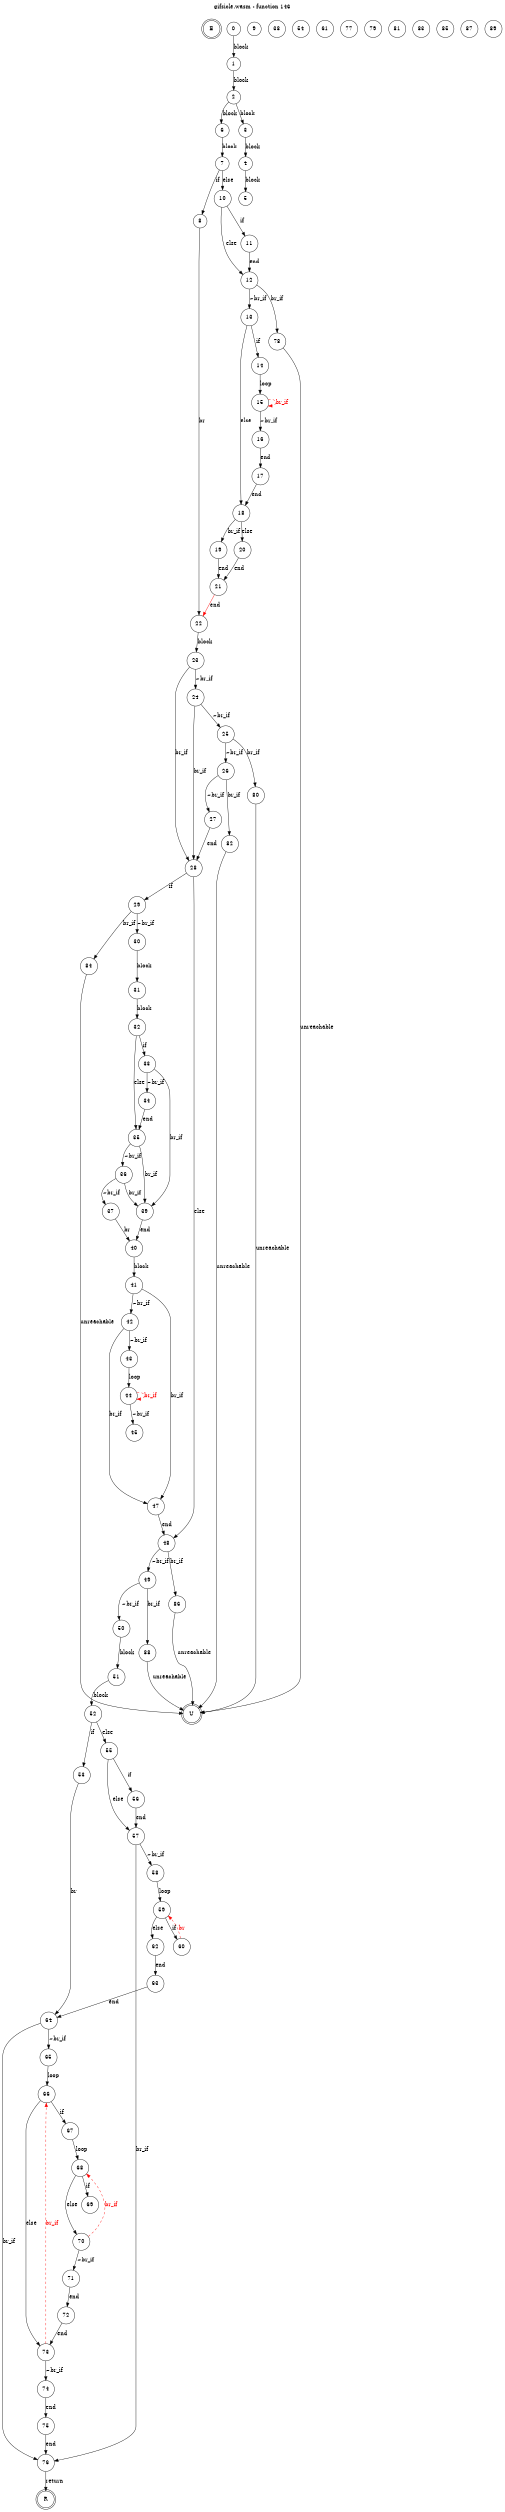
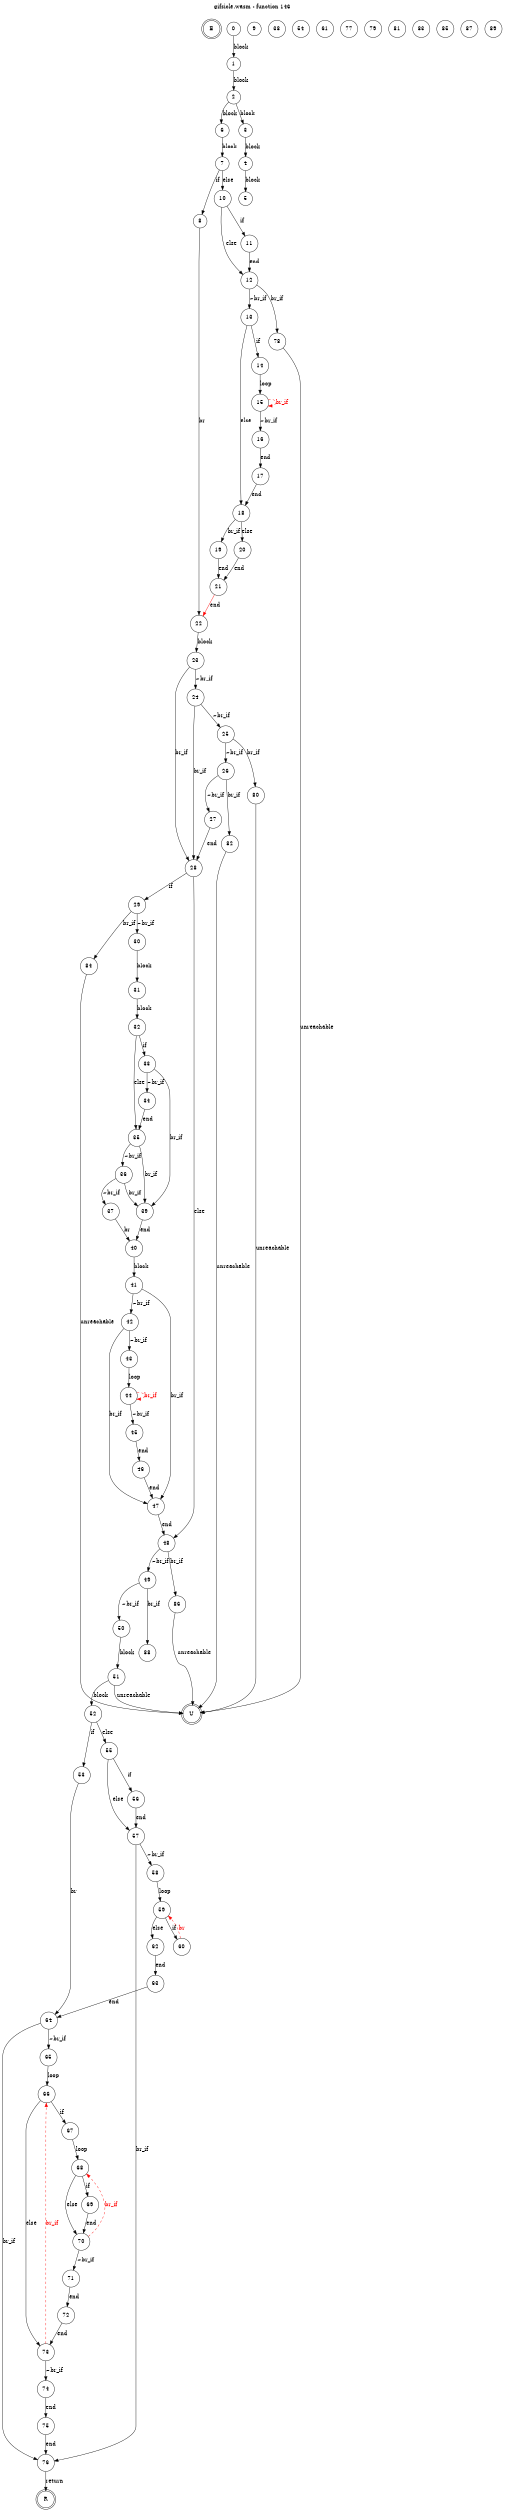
  digraph {
    fontname="DejaVu Serif"
    label="gifsicle.wasm - function 146"
    labelfontcolor=black
    labelfontname=Helvetica
    labelfontsize=16
    labelloc=t
    node [fontname="DejaVu Serif" shape=circle fontcolor=black]
    edge [fontname="DejaVu Serif"]
    E [shape=doublecircle fontcolor=""]
    U [shape=doublecircle fontcolor=""]
    R [shape=doublecircle fontcolor=""]
    n4 [label=0]
    n5 [label=1]
    n6 [label=2]
    n7 [label=3]
    n8 [label=6]
    n9 [label=4]
    n10 [label=5]
    n11 [label=7]
    n12 [label=8]
    n13 [label=10]
    n14 [label=22]
    n15 [label=11]
    n16 [label=12]
    n17 [label=23]
    n18 [label=9]
    n19 [label=13]
    n20 [label=78]
    n21 [label=14]
    n22 [label=18]
    n23 [label=15]
    n24 [label=19]
    n25 [label=20]
    n26 [label=16]
    n27 [label=17]
    n28 [label=21]
    n29 [label=24]
    n30 [label=28]
    n31 [label=25]
    n32 [label=29]
    n33 [label=48]
    n34 [label=26]
    n35 [label=80]
    n36 [label=27]
    n37 [label=82]
    n38 [label=30]
    n39 [label=84]
    n40 [label=49]
    n41 [label=86]
    n42 [label=31]
    n43 [label=32]
    n44 [label=33]
    n45 [label=35]
    n46 [label=34]
    n47 [label=39]
    n48 [label=36]
    n49 [label=40]
    n50 [label=37]
    n51 [label=41]
    n52 [label=38]
    n53 [label=42]
    n54 [label=47]
    n55 [label=43]
    n56 [label=44]
    n57 [label=45]
+   n58 [label=46]
    n59 [label=50]
    n60 [label=88]
    n61 [label=51]
    n62 [label=52]
    n63 [label=53]
    n64 [label=55]
    n65 [label=64]
    n66 [label=56]
    n67 [label=57]
    n68 [label=76]
    n69 [label=65]
    n70 [label=54]
    n71 [label=58]
    n72 [label=59]
    n73 [label=60]
    n74 [label=62]
    n75 [label=63]
    n76 [label=61]
    n77 [label=66]
    n78 [label=67]
    n79 [label=73]
    n80 [label=68]
    n81 [label=74]
    n82 [label=69]
    n83 [label=70]
    n84 [label=71]
    n85 [label=72]
    n86 [label=75]
    n87 [label=77]
    n88 [label=79]
    n89 [label=81]
    n90 [label=83]
    n91 [label=85]
    n92 [label=87]
    n93 [label=89]
    n4 -> n5 [label=block]
    n5 -> n6 [label=block]
    n6 -> n7 [label=block]
    n6 -> n8 [label=block]
    n7 -> n9 [label=block]
    n8 -> n11 [label=block]
    n9 -> n10 [label=block]
    n11 -> n12 [label=if]
    n11 -> n13 [label=else]
    n12 -> n14 [label=br]
    n13 -> n15 [label=if]
    n13 -> n16 [label=else]
    n14 -> n17 [label=block]
    n15 -> n16 [label=end]
    n16 -> n19 [label="~br_if"]
    n16 -> n20 [label=br_if]
    n17 -> n29 [label="~br_if"]
    n17 -> n30 [label=br_if]
    n19 -> n21 [label=if]
    n19 -> n22 [label=else]
    n20 -> U [label=unreachable]
    n21 -> n23 [label=loop]
    n22 -> n24 [label=br_if]
    n22 -> n25 [label=else]
    n23 -> n23 [color=red fontcolor=red label=br_if style=dashed]
    n23 -> n26 [label="~br_if"]
    n24 -> n28 [label=end]
    n25 -> n28 [label=end]
    n26 -> n27 [label=end]
    n27 -> n22 [label=end]
    n28 -> n14 [color=red label=end]
    n29 -> n30 [label=br_if]
    n29 -> n31 [label="~br_if"]
    n30 -> n32 [label=if]
    n30 -> n33 [label=else]
    n31 -> n34 [label="~br_if"]
    n31 -> n35 [label=br_if]
    n32 -> n38 [label="~br_if"]
    n32 -> n39 [label=br_if]
    n33 -> n40 [label="~br_if"]
    n33 -> n41 [label=br_if]
    n34 -> n36 [label="~br_if"]
    n34 -> n37 [label=br_if]
    n35 -> U [label=unreachable]
    n36 -> n30 [label=end]
    n37 -> U [label=unreachable]
    n38 -> n42 [label=block]
    n39 -> U [label=unreachable]
    n40 -> n59 [label="~br_if"]
    n40 -> n60 [label=br_if]
    n41 -> U [label=unreachable]
    n42 -> n43 [label=block]
    n43 -> n44 [label=if]
    n43 -> n45 [label=else]
    n44 -> n46 [label="~br_if"]
    n44 -> n47 [label=br_if]
    n45 -> n47 [label=br_if]
    n45 -> n48 [label="~br_if"]
    n46 -> n45 [label=end]
    n47 -> n49 [label=end]
    n48 -> n47 [label=br_if]
    n48 -> n50 [label="~br_if"]
    n49 -> n51 [label=block]
    n50 -> n49 [label=br]
    n51 -> n53 [label="~br_if"]
    n51 -> n54 [label=br_if]
    n53 -> n54 [label=br_if]
    n53 -> n55 [label="~br_if"]
    n54 -> n33 [label=end]
    n55 -> n56 [label=loop]
    n56 -> n56 [color=red fontcolor=red label=br_if style=dashed]
    n56 -> n57 [label="~br_if"]
+   n57 -> n58 [label=end]
+   n58 -> n54 [label=end]
    n59 -> n61 [label=block]
-   n60 -> U [label=unreachable]
+   n61 -> U [label=unreachable]
    n61 -> n62 [label=block]
    n62 -> n63 [label=if]
    n62 -> n64 [label=else]
    n63 -> n65 [label=br]
    n64 -> n66 [label=if]
    n64 -> n67 [label=else]
    n65 -> n68 [label=br_if]
    n65 -> n69 [label="~br_if"]
    n66 -> n67 [label=end]
    n67 -> n68 [label=br_if]
    n67 -> n71 [label="~br_if"]
    n68 -> R [label=return]
    n69 -> n77 [label=loop]
    n71 -> n72 [label=loop]
    n72 -> n73 [label=if]
    n72 -> n74 [label=else]
    n73 -> n72 [color=red fontcolor=red label=br style=dashed]
    n74 -> n75 [label=end]
    n75 -> n65 [label=end]
    n77 -> n78 [label=if]
    n77 -> n79 [label=else]
    n78 -> n80 [label=loop]
    n79 -> n77 [color=red fontcolor=red label=br_if style=dashed]
    n79 -> n81 [label="~br_if"]
    n80 -> n82 [label=if]
    n80 -> n83 [label=else]
    n81 -> n86 [label=end]
+   n82 -> n83 [label=end]
    n83 -> n80 [color=red fontcolor=red label=br_if style=dashed]
    n83 -> n84 [label="~br_if"]
    n84 -> n85 [label=end]
    n85 -> n79 [label=end]
    n86 -> n68 [label=end]
  }
